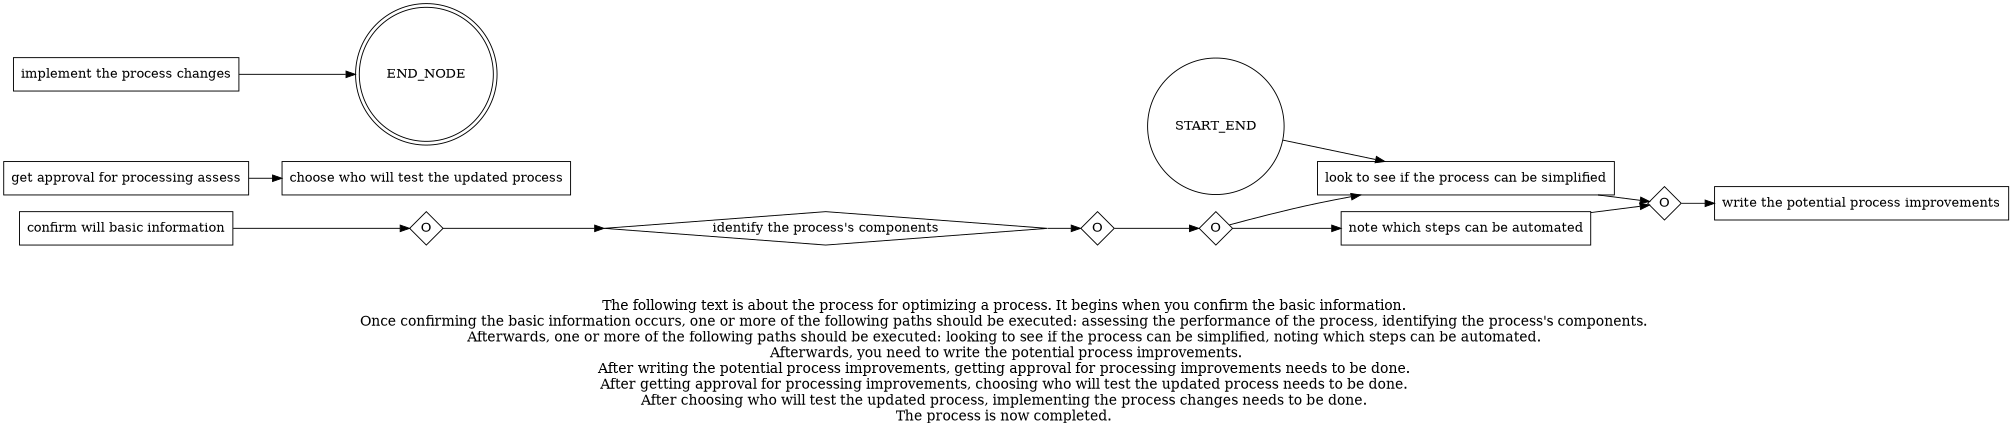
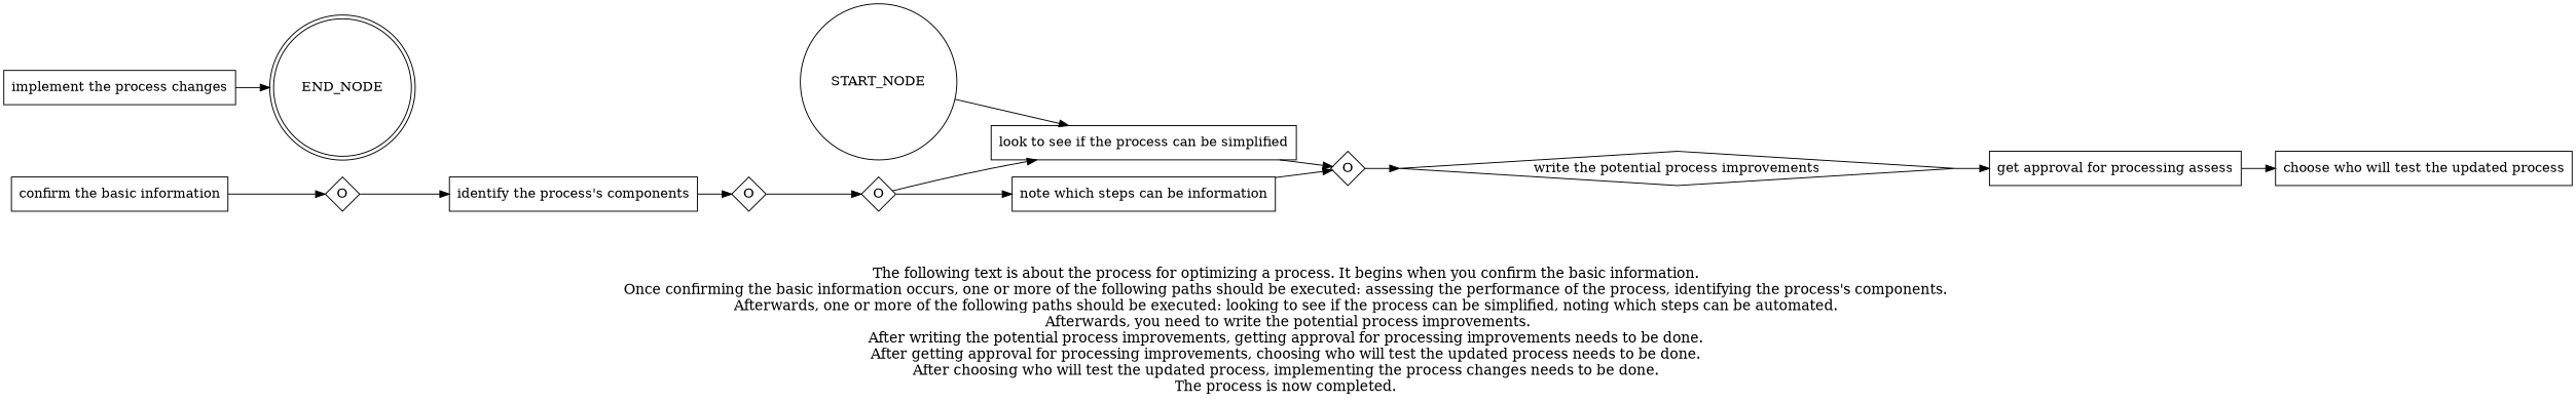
  digraph {
    fontsize=15
    label="\n\n\nThe following text is about the process for optimizing a process. It begins when you confirm the basic information. \nOnce confirming the basic information occurs, one or more of the following paths should be executed: assessing the performance of the process, identifying the process's components. \nAfterwards, one or more of the following paths should be executed: looking to see if the process can be simplified, noting which steps can be automated. \nAfterwards, you need to write the potential process improvements.\nAfter writing the potential process improvements, getting approval for processing improvements needs to be done. \nAfter getting approval for processing improvements, choosing who will test the updated process needs to be done. \nAfter choosing who will test the updated process, implementing the process changes needs to be done. \nThe process is now completed. \n"
    rankdir=LR
    node [shape=box]
-   "confirm the basic information" [label="confirm will basic information"]
+   "confirm the basic information"
    n2 [fixedsize=true label=O shape=diamond width=0.5]
-   "identify the process's components" [shape=diamond]
+   "identify the process's components"
    n4 [fixedsize=true label=O shape=diamond width=0.5]
    n5 [fixedsize=true label=O shape=diamond width=0.5]
    "look to see if the process can be simplified"
-   "note which steps can be automated"
+   "note which steps can be automated" [label="note which steps can be information"]
    n8 [fixedsize=true label=O shape=diamond width=0.5]
-   "write the potential process improvements"
+   "write the potential process improvements" [shape=diamond]
    n10 [label="get approval for processing assess"]
    "choose who will test the updated process"
    "implement the process changes"
    END_NODE [shape=doublecircle width=0.2]
-   START_NODE [shape=circle width=0.3 label=START_END]
+   START_NODE [shape=circle width=0.3]
    subgraph sub_1 {
      "confirm the basic information"
      n2
      "identify the process's components"
      n4
      n5
      "look to see if the process can be simplified"
      "note which steps can be automated"
      n8
      "write the potential process improvements"
      n10
      "choose who will test the updated process"
      "implement the process changes"
    }
    "confirm the basic information" -> n2
    n2 -> "identify the process's components"
    "identify the process's components" -> n4
    n4 -> n5
    n5 -> "look to see if the process can be simplified"
    n5 -> "note which steps can be automated"
    "look to see if the process can be simplified" -> n8
    "note which steps can be automated" -> n8
    n8 -> "write the potential process improvements"
+   "write the potential process improvements" -> n10
    n10 -> "choose who will test the updated process"
    "implement the process changes" -> END_NODE
    START_NODE -> "look to see if the process can be simplified"
  }
